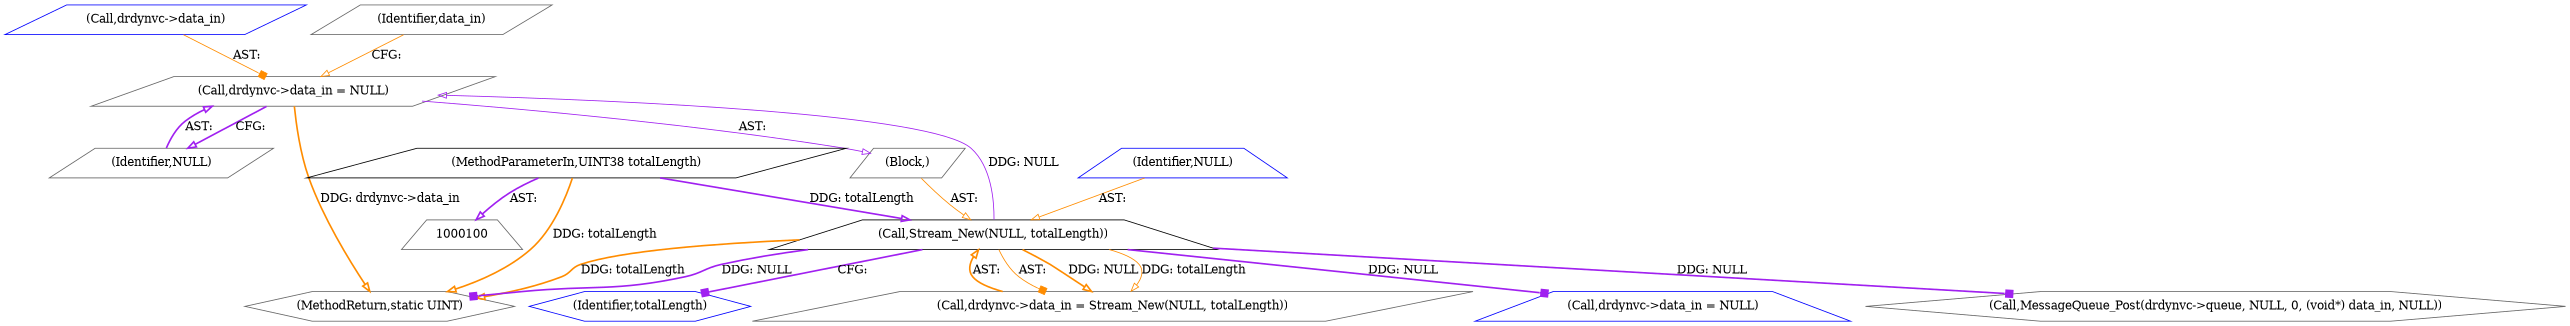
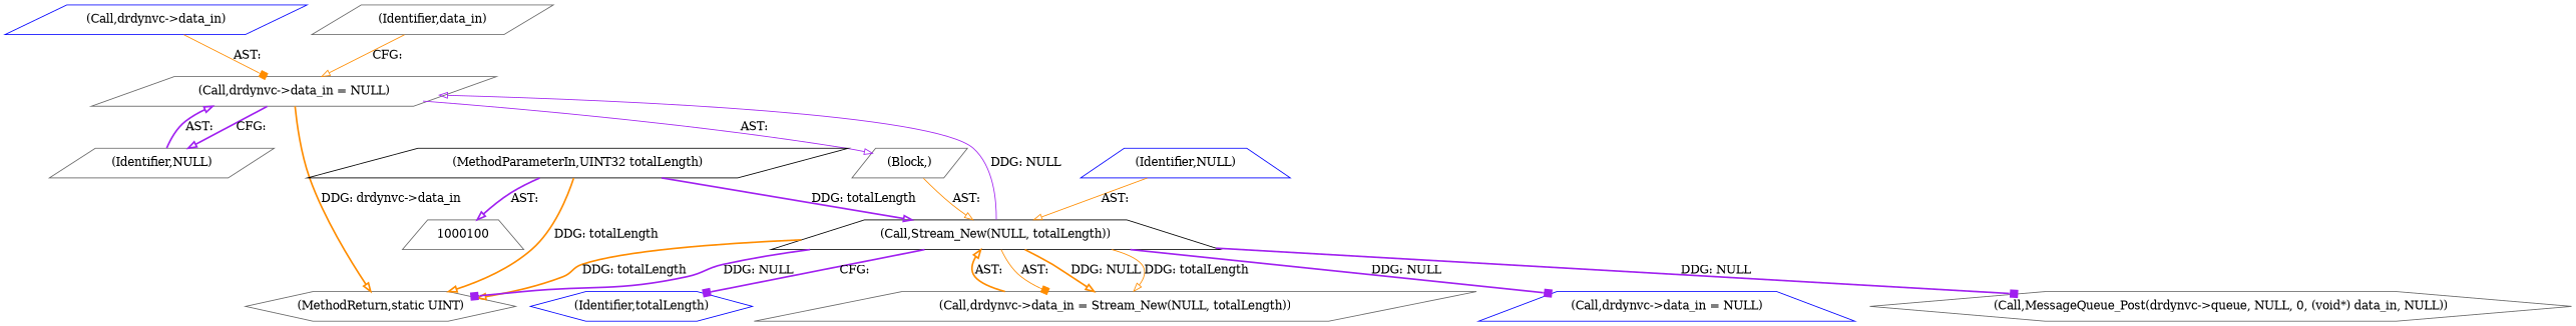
  digraph {
    node [color=gray40 shape=parallelogram]
    edge [arrowhead=onormal color=darkorange style=bold]
    n1 [label="(Call,drdynvc->data_in = NULL)"]
    n2 [label="(Identifier,NULL)"]
    n3 [label="(Block,)"]
    n4 [label="(MethodReturn,static UINT)" shape=hexagon]
    n5 [color=black label="(Call,Stream_New(NULL, totalLength))" shape=trapezium]
    n6 [label="(Call,MessageQueue_Post(drdynvc->queue, NULL, 0, (void*) data_in, NULL))" shape=hexagon]
    n7 [color=blue label="(Identifier,totalLength)" shape=hexagon]
    n8 [label="(Call,drdynvc->data_in = Stream_New(NULL, totalLength))"]
    n9 [color=blue label="(Call,drdynvc->data_in = NULL)" shape=trapezium]
-   n10 [color=black label="(MethodParameterIn,UINT38 totalLength)"]
+   n10 [color=black label="(MethodParameterIn,UINT32 totalLength)"]
    1000100 [shape=trapezium]
    n12 [color=blue label="(Call,drdynvc->data_in)"]
    n13 [color=blue label="(Identifier,NULL)" shape=trapezium]
    n14 [label="(Identifier,data_in)"]
    n1 -> n2 [color=purple label="CFG: "]
    n1 -> n3 [color=purple label="AST: " style=solid]
    n1 -> n4 [label="DDG: drdynvc->data_in"]
    n2 -> n1 [color=purple label="AST: "]
    n3 -> n5 [label="AST: " style=solid]
    n5 -> n1 [color=purple label="DDG: NULL" style=solid]
    n5 -> n4 [label="DDG: totalLength"]
    n5 -> n4 [arrowhead=box color=purple label="DDG: NULL"]
    n5 -> n6 [arrowhead=box color=purple label="DDG: NULL"]
    n5 -> n7 [arrowhead=box color=purple label="CFG: "]
    n5 -> n8 [arrowhead=box label="AST: " style=solid]
    n5 -> n8 [label="DDG: NULL"]
    n5 -> n8 [label="DDG: totalLength" style=solid]
    n5 -> n9 [arrowhead=box color=purple label="DDG: NULL"]
    n8 -> n5 [label="AST: "]
    n10 -> n4 [label="DDG: totalLength"]
    n10 -> n5 [color=purple label="DDG: totalLength"]
    n10 -> 1000100 [color=purple label="AST: "]
    n12 -> n1 [arrowhead=box label="AST: " style=solid]
    n13 -> n5 [label="AST: " style=solid]
    n14 -> n1 [label="CFG: " style=solid]
  }
